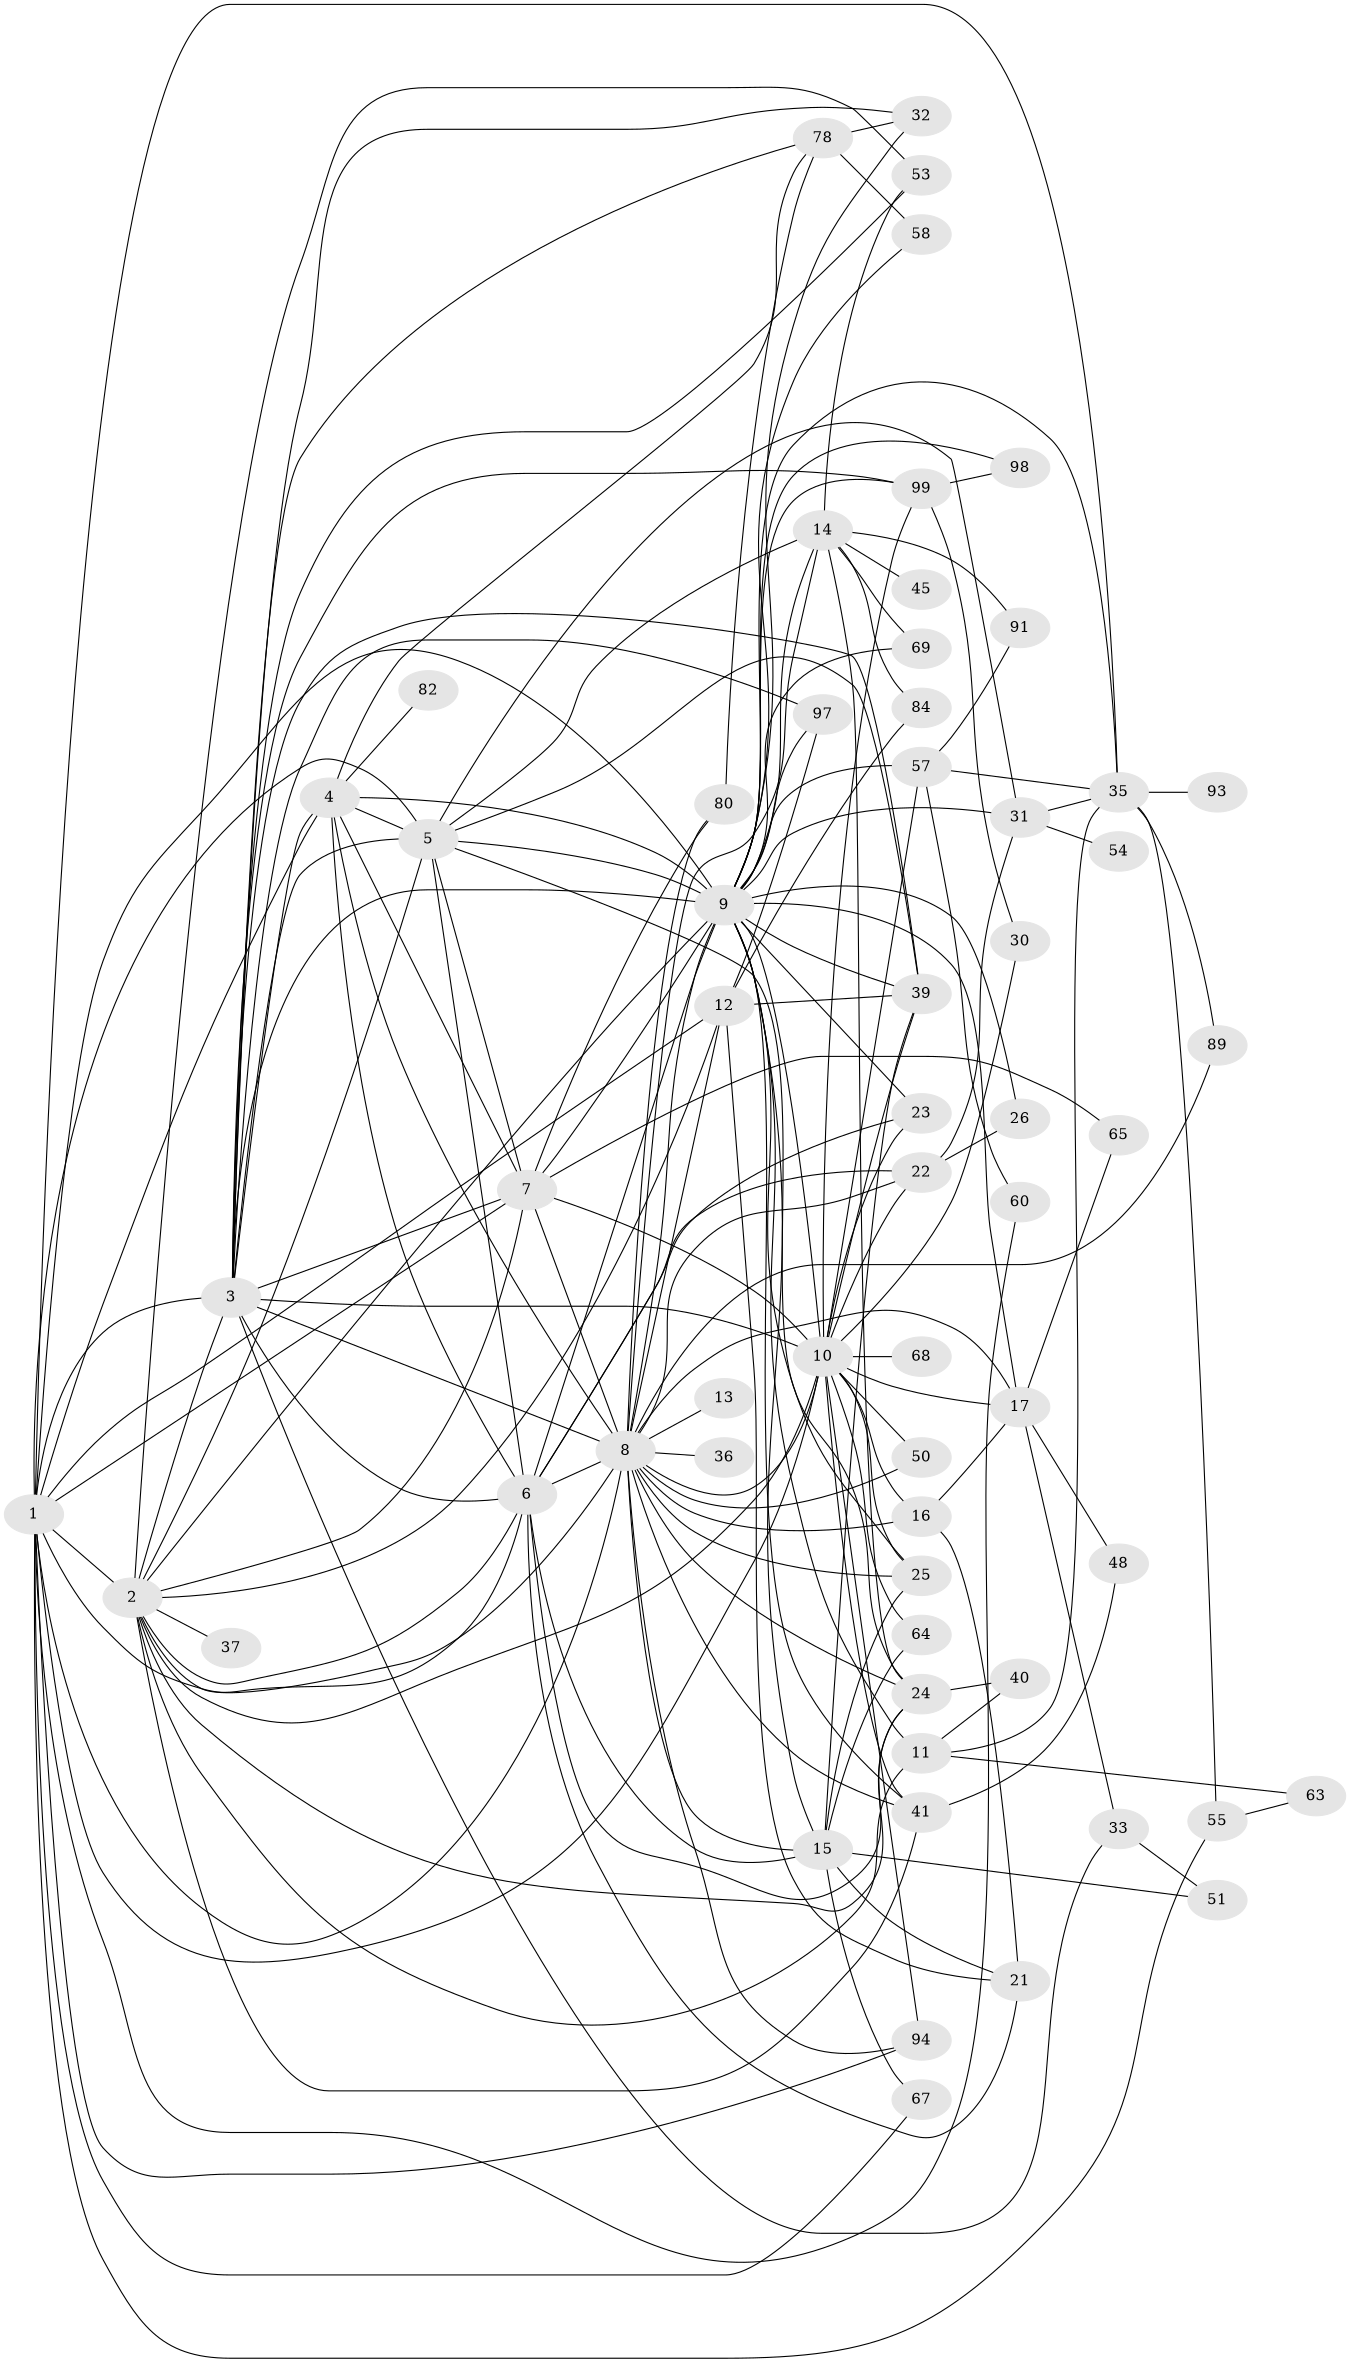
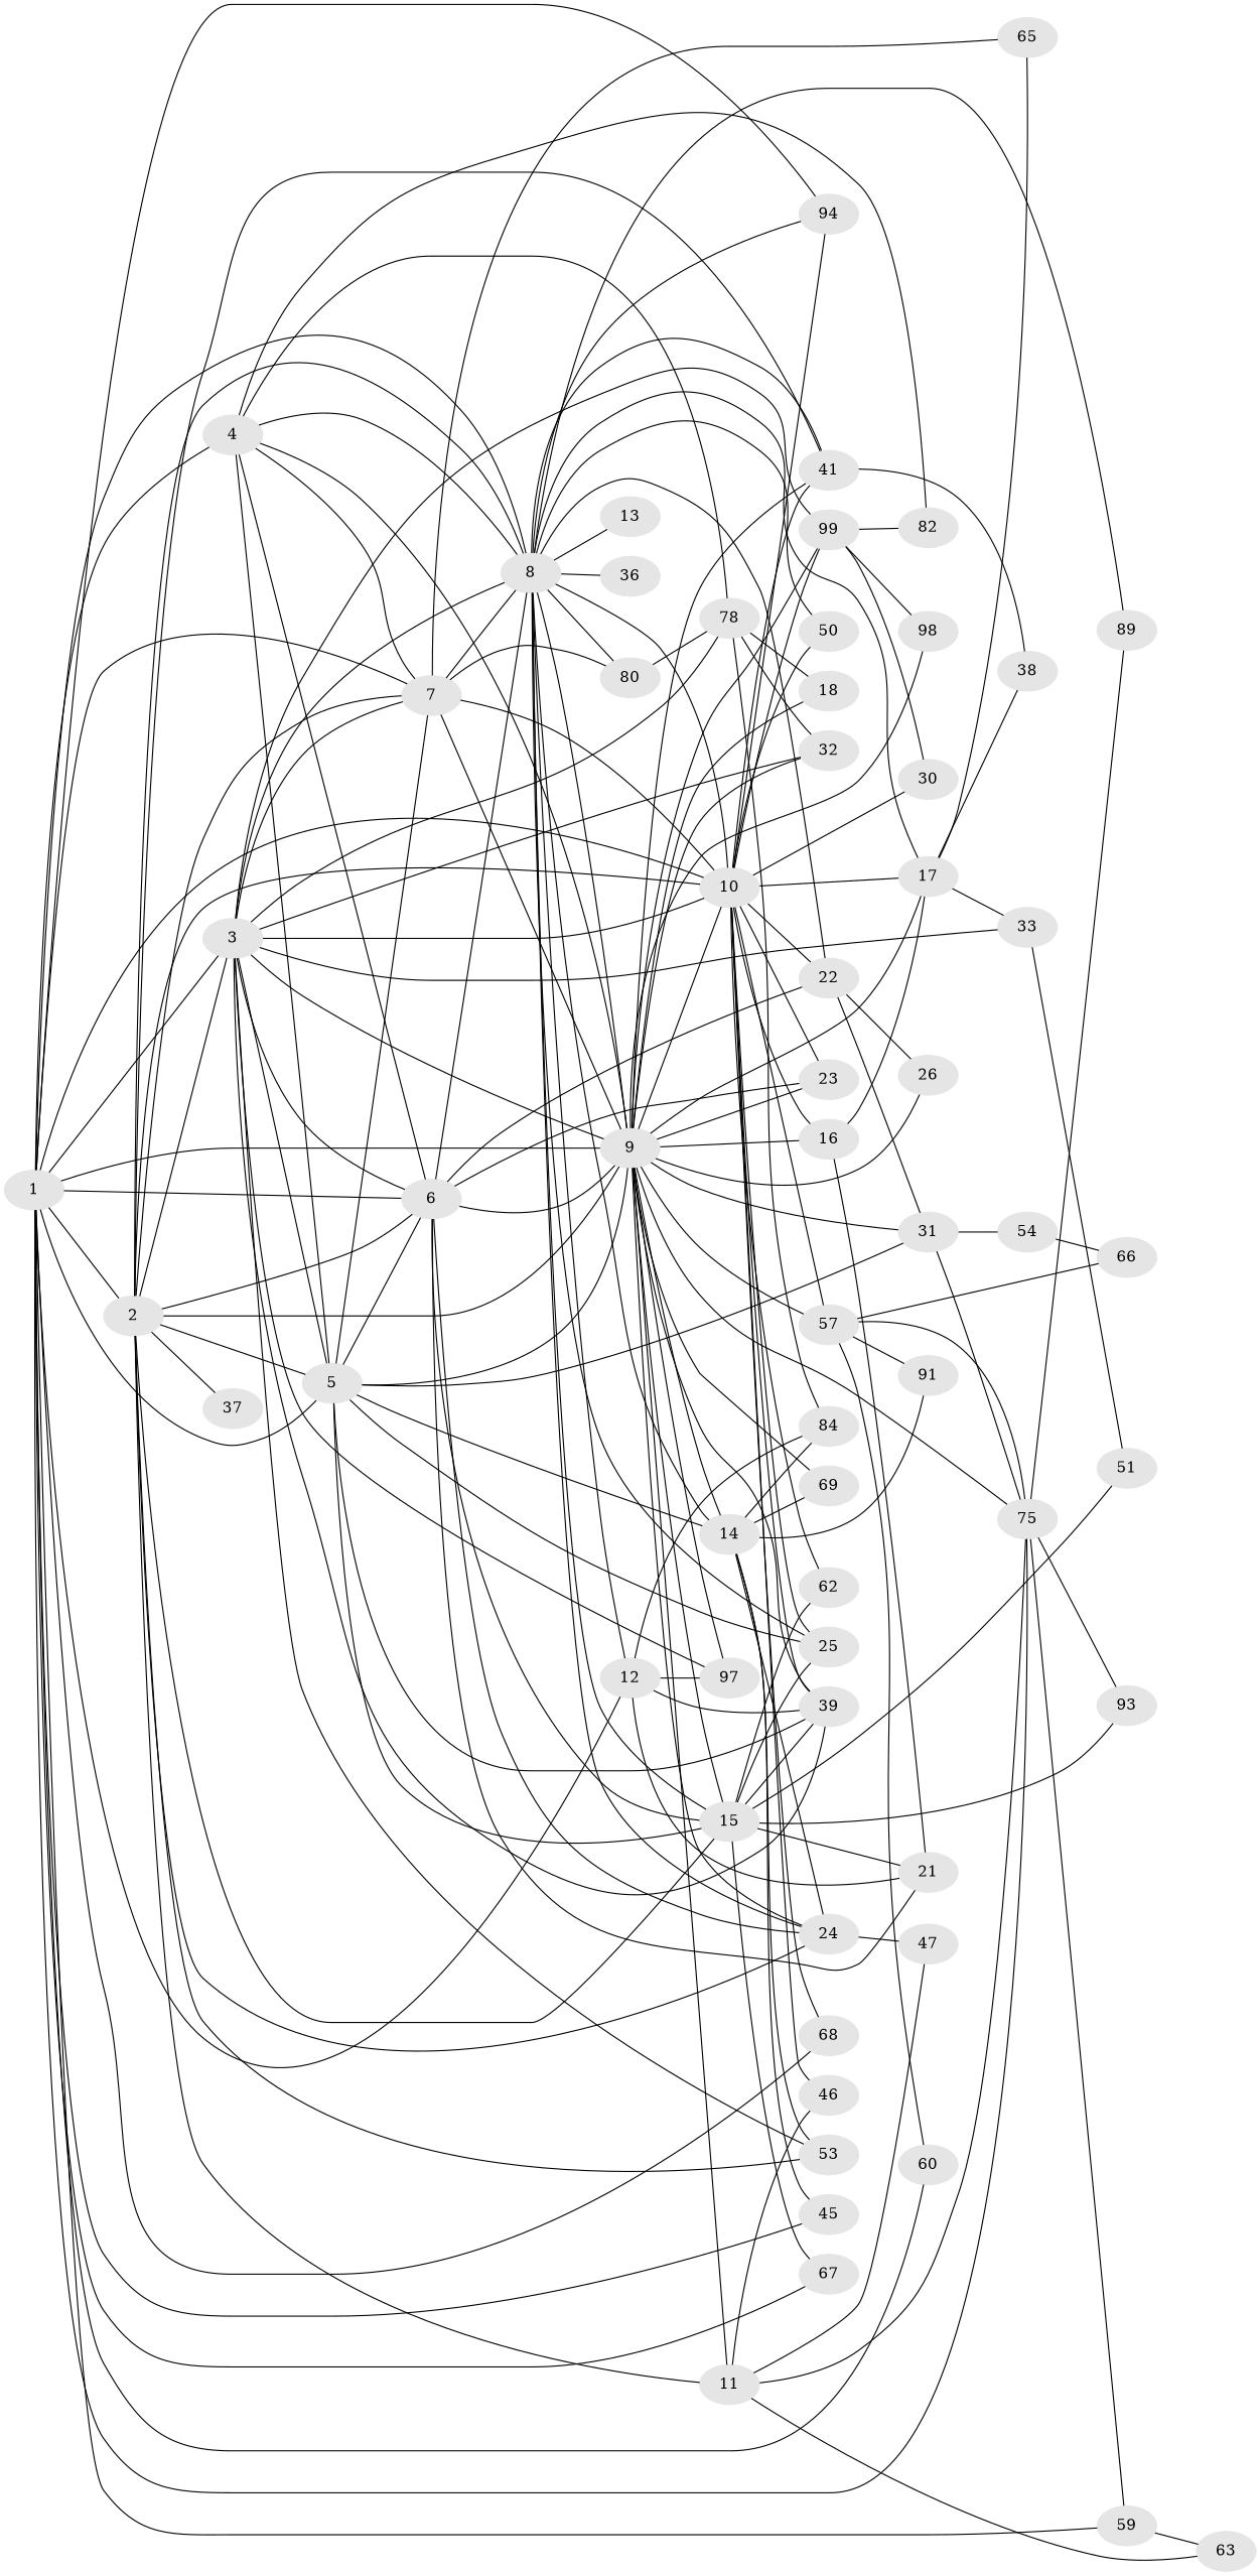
  graph {
    rankdir=LR
    node [color=gray90 style=filled]
    edge [weight=1.0]
    1
    2
    3
    4
    5
    6
    7
    8
    9
    10
    12
    n12 [label=94]
-   35
+   35 [label=75]
    45
-   55
+   55 [label=59]
    60
    67
    68
    24
    11
    37
    41
    53
    33
    n25 [label=99]
    n26 [label=97]
    n27 [label=78]
    32
    39
    n30 [label=82]
    31
    14
    15
    25
    21
    22
    23
    n38 [label=80]
    65
    13
    17
    36
    n43 [label=89]
    50
    16
    26
    n47 [label=69]
    n48 [label=98]
    57
-   58
+   58 [label=18]
    30
-   64
+   46
+   64 [label=62]
    n54 [label=84]
-   40
+   40 [label=47]
    51
    n57 [label=93]
    63
-   48
+   48 [label=38]
    54
    n61 [label=91]
+   66
    1 -- 2
    1 -- 3
    1 -- 4
    1 -- 5
    1 -- 6
    1 -- 7
    1 -- 8
    1 -- 9 [weight=3.0]
    1 -- 10 [weight=2.0]
    1 -- 12
    1 -- n12
    1 -- 35
+   1 -- 45
    1 -- 55
    1 -- 60
    1 -- 67
+   1 -- 68
    2 -- 3
    2 -- 5
    2 -- 6
    2 -- 7
    2 -- 8
    2 -- 9 [weight=3.0]
    2 -- 10
-   2 -- 12 [weight=2.0]
+   2 -- 15 [weight=2.0]
    2 -- 24
    2 -- 11
    2 -- 37
    2 -- 41
    2 -- 53
-   3 -- 4
    3 -- 5
    3 -- 6
    3 -- 7
    3 -- 8
    3 -- 9 [weight=3.0]
    3 -- 10 [weight=13.0]
    3 -- 53
    3 -- 33 [weight=2.0]
    3 -- n25
    3 -- n26
    3 -- n27
    3 -- 32
    3 -- 39
    4 -- 5
    4 -- 6
    4 -- 7
    4 -- 8 [weight=2.0]
    4 -- 9 [weight=2.0]
    4 -- n27
    4 -- n30
    5 -- 6
    5 -- 7
    5 -- 9 [weight=2.0]
    5 -- 39
    5 -- 31
    5 -- 14
+   5 -- 15
    5 -- 25 [weight=2.0]
    6 -- 8 [weight=2.0]
    6 -- 9 [weight=2.0]
    6 -- 24
    6 -- 15 [weight=2.0]
    6 -- 21
    6 -- 22 [weight=5.0]
    6 -- 23
    7 -- 8
    7 -- 9 [weight=3.0]
    7 -- 10
    7 -- n38
    7 -- 65
    8 -- 9 [weight=3.0]
    8 -- 10 [weight=2.0]
    8 -- 12
    8 -- n12
    8 -- 24
    8 -- 41
    8 -- 14 [weight=2.0]
    8 -- 15
    8 -- 22
    8 -- n38
    8 -- 13
    8 -- 17
    8 -- 36
    8 -- n43
    8 -- 50
    9 -- 10 [weight=2.0]
    9 -- 35
    9 -- 24 [weight=6.0]
    9 -- 11
    9 -- 41
    9 -- n25
    9 -- n26
    9 -- 32 [weight=2.0]
    9 -- 39
    9 -- 31
    9 -- 14
    9 -- 15
    9 -- 23
    9 -- 17
-   8 -- 16
+   9 -- 16
    9 -- 26
    9 -- n47
    9 -- n48
    9 -- 57
    9 -- 58
    10 -- n12
    10 -- 68
    10 -- 41 [weight=2.0]
    10 -- n25 [weight=2.0]
    10 -- 39
    10 -- 25
    10 -- 22
    10 -- 23
    10 -- 17 [weight=2.0]
    10 -- 50
    10 -- 16
    10 -- 57
    10 -- 30
+   10 -- 46
    10 -- 64
    12 -- n26
    12 -- 39
    12 -- 21
    12 -- n54
    35 -- 55
    35 -- n43
    35 -- n57
    55 -- 63
    24 -- 40
    11 -- 35
+   11 -- 46
    11 -- 40
    11 -- 63
    41 -- 48
    33 -- 51
+   n25 -- n30
    n25 -- n48
    n25 -- 30
    n27 -- 32
    n27 -- 58
+   n27 -- n54
    31 -- 35
    31 -- 54
    14 -- 45
    14 -- 24
    14 -- 53
    14 -- n47
    14 -- n54
    14 -- n61
    15 -- 67
    15 -- 39
    15 -- 25
    15 -- 21
    15 -- 64
    15 -- 51
+   15 -- n57
    25 -- 8 [weight=2.0]
    22 -- 31
    22 -- 26
    n38 -- n27
    17 -- 33
    17 -- 65
    17 -- 48
    16 -- 21
    16 -- 17
    57 -- 35
    57 -- 60
    57 -- n61
+   57 -- 66
+   54 -- 66
  }
